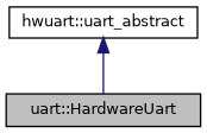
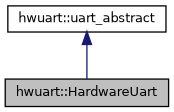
  digraph {
    node [color=black fontname=Helvetica fontsize=10 shape=record style=filled]
-   n1 [fillcolor=grey75 fontcolor=black height=0.2 label="uart::HardwareUart" width=0.4]
+   n1 [fillcolor=grey75 fontcolor=black height=0.2 label="hwuart::HardwareUart" width=0.4]
    n2 [fillcolor=white height=0.2 label="hwuart::uart_abstract" width=0.4]
    n2 -> n1 [color=midnightblue dir=back fontname=Helvetica fontsize=10 labelfontname=Helvetica labelfontsize=10 style=solid]
  }
